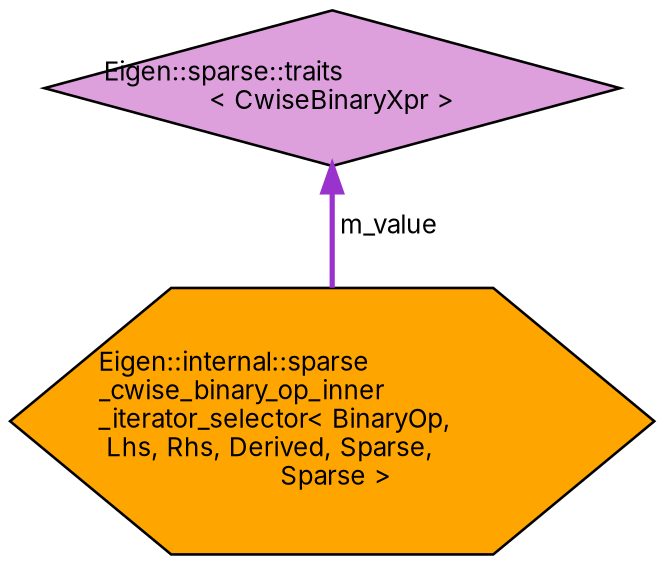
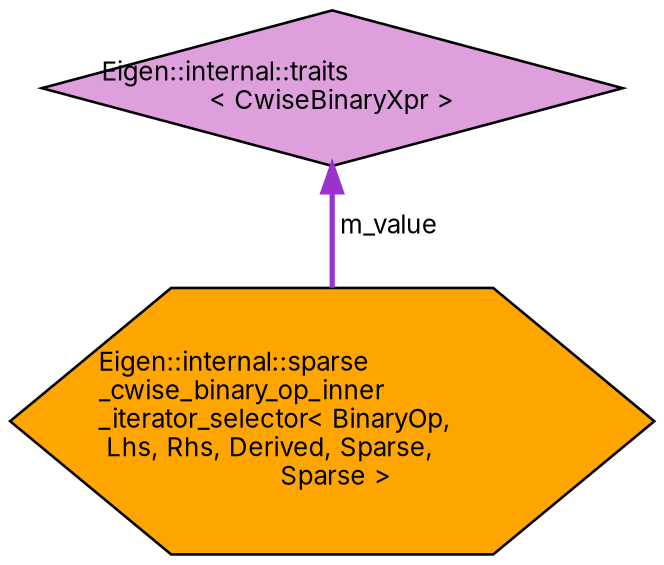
  digraph {
    fontname=Inter
    node [color=black fontname=Inter fontsize=10 style=filled]
    n1 [fillcolor=orange fontcolor=black height=0.2 label="Eigen::internal::sparse\l_cwise_binary_op_inner\l_iterator_selector\< BinaryOp,\l Lhs, Rhs, Derived, Sparse,\l Sparse \>" shape=hexagon width=0.4]
-   n2 [fillcolor=plum height=0.2 label="Eigen::sparse::traits\l\< CwiseBinaryXpr \>" shape=diamond width=0.4]
+   n2 [fillcolor=plum height=0.2 label="Eigen::internal::traits\l\< CwiseBinaryXpr \>" shape=diamond width=0.4]
    n2 -> n1 [color=darkorchid3 dir=back fontname=Inter fontsize=10 label=" m_value" labelfontname=Helvetica labelfontsize=10 style=bold]
  }
